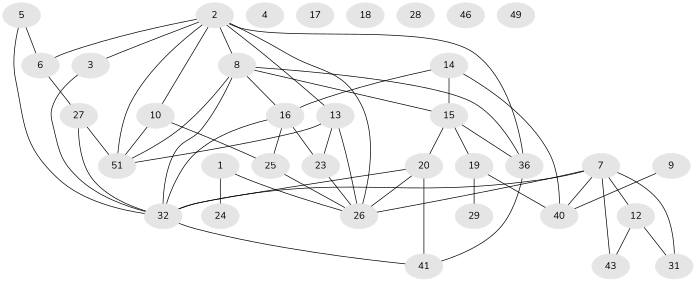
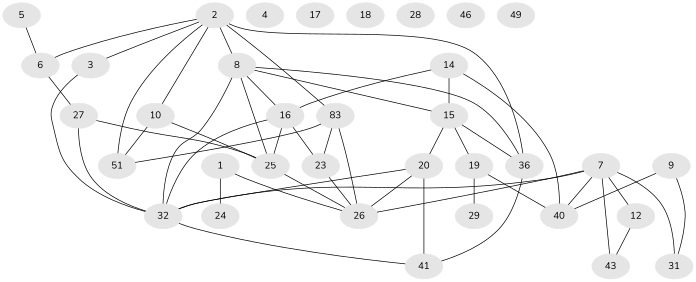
  graph {
    fontname=Nunito
    node [color=gray90 fontname=Nunito style=filled]
    edge [fontname=Nunito]
    1 [super="+35"]
    24
    26 [super="+55"]
    2 [super="+33"]
    3
    6 [super="+45"]
    8 [super="+21"]
    10 [super="+42"]
-   13 [super="+22"]
+   13 [super="+22" label=83]
    36 [super="+59"]
    51 [super="+57"]
    32 [super="+37"]
    27 [super="+56"]
    15 [super="+53"]
    16 [super="+30"]
    25
    23
    41 [super="+47"]
    40 [super="+44"]
    4
    5 [super="+11"]
    7 [super="+52"]
    12 [super="+39"]
    31 [super="+38"]
    43 [super="+48"]
    19 [super="+50"]
    20 [super="+54"]
    9
    14 [super="+34"]
    29
    17
    18
    28 [super="+58"]
    46
    49
    1 -- 24
    1 -- 26
-   2 -- 26
    2 -- 3
    2 -- 6
    2 -- 8
    2 -- 10
    2 -- 13
    2 -- 36
    2 -- 51
    3 -- 32
    6 -- 27
    8 -- 36
-   8 -- 51
+   8 -- 25
    8 -- 32 [weight=2]
    8 -- 15
    8 -- 16
    10 -- 51
    10 -- 25
    13 -- 26
    13 -- 51
    13 -- 23
    36 -- 41
    32 -- 41
-   27 -- 51
+   27 -- 25
    27 -- 32
    15 -- 36
    15 -- 19
    15 -- 20
    16 -- 32
    16 -- 25
    16 -- 23
    25 -- 26
    23 -- 26
    5 -- 6
-   5 -- 32
    7 -- 26
    7 -- 32 [weight=2]
    7 -- 40
    7 -- 12
    7 -- 31
    7 -- 43
-   12 -- 31
+   9 -- 31
    12 -- 43
    19 -- 40
    19 -- 29
    20 -- 26
    20 -- 32
    20 -- 41
    9 -- 40
    14 -- 15
    14 -- 16
    14 -- 40
  }
